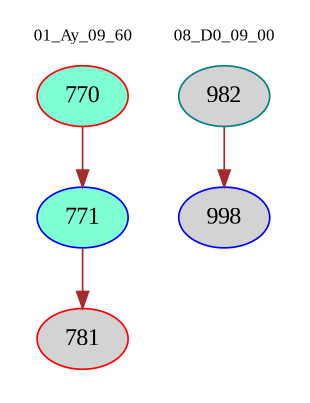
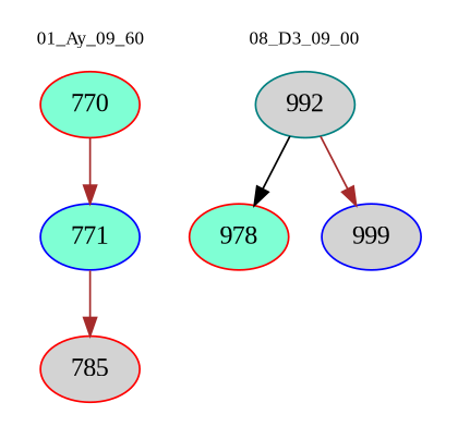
  digraph {
    fontname="Liberation Serif"
    node [color=red fillcolor=aquamarine fontname="Liberation Serif" style=filled]
    edge [color=brown fontname="Liberation Serif"]
    n1 [color=blue label=771]
    n2 [label=770]
-   n3 [fillcolor=lightgrey label=781]
-   n4 [color=teal fillcolor=lightgrey label=982]
-   n6 [color=blue fillcolor=lightgrey label=998]
+   n3 [fillcolor=lightgrey label=785]
+   n4 [color=teal fillcolor=lightgrey label=992]
+   n5 [label=978]
+   n6 [color=blue fillcolor=lightgrey label=999]
    subgraph cluster_1 {
      color=white
      fontsize=10
      label="01_Ay_09_60"
      n1
      n2
      n3
    }
    subgraph cluster_2 {
      color=white
      fontsize=10
-     label="08_D0_09_00"
+     label="08_D3_09_00"
      n4
+     n5
      n6
    }
    n1 -> n3
    n2 -> n1
+   n4 -> n5 [color=black]
    n4 -> n6
  }
